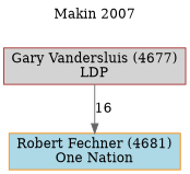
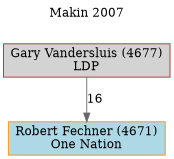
  digraph {
    label="Makin 2007"
    labelloc=t
    mclimit=10
    node [shape=box style=filled]
-   n1 [label="Robert Fechner (4681)\nOne Nation" fillcolor=lightblue color=darkorange]
+   n1 [label="Robert Fechner (4671)\nOne Nation" fillcolor=lightblue color=darkorange]
    n2 [label="Gary Vandersluis (4677)\nLDP" fillcolor=lightgrey color=brown]
    n2 -> n1 [label=16 color=gray40]
  }
